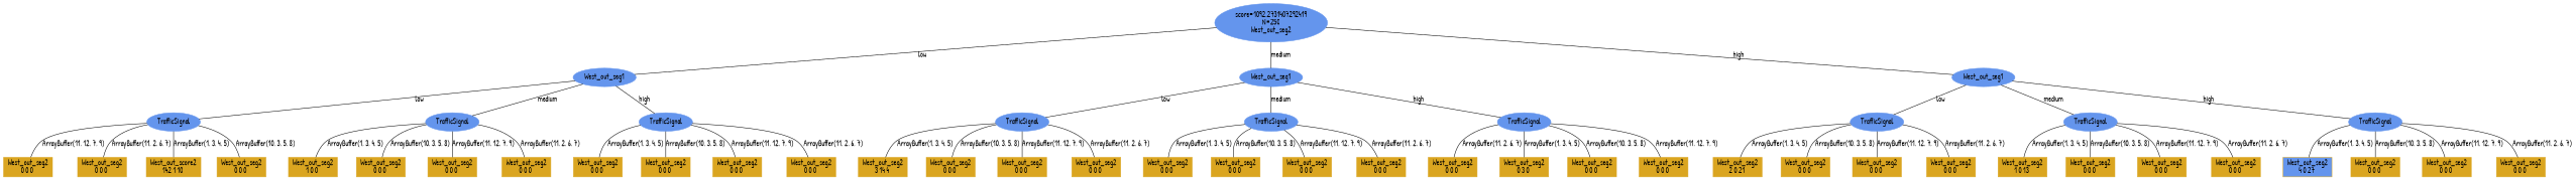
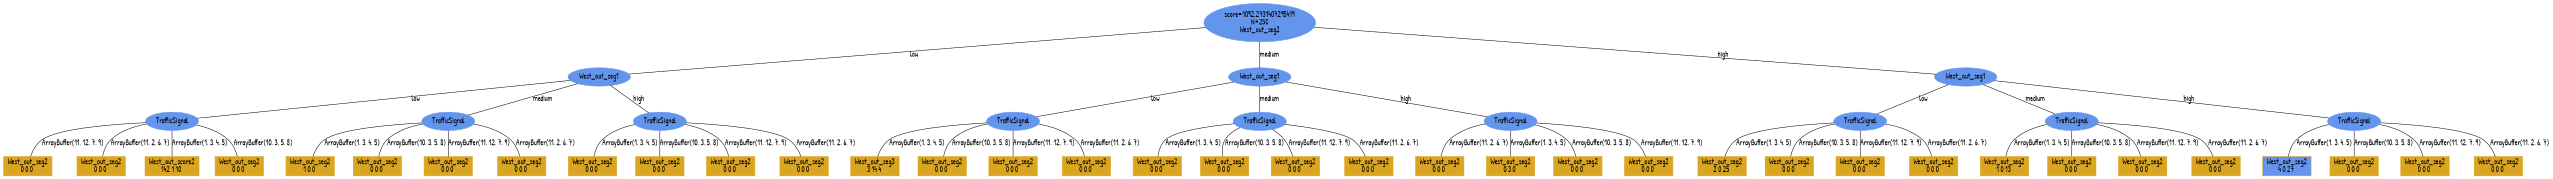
  digraph {
    fontname="Patrick Hand"
    node [color=goldenrod fontname="Patrick Hand" shape=box style=filled]
    edge [dir=none fontname="Patrick Hand"]
-   n1 [color=cornflowerblue label="score=1092.2731407292419\nN=250\nWest_out_seg2" shape=ellipse]
+   n1 [color=cornflowerblue label="score=1092.2731407295419\nN=250\nWest_out_seg2" shape=ellipse]
    n2 [label="West_out_seg2\n0 0 0 "]
    n3 [color=cornflowerblue label=West_out_seg1 shape=ellipse]
    n4 [color=cornflowerblue label=West_out_seg1 shape=ellipse]
    n5 [color=cornflowerblue label=West_out_seg1 shape=ellipse]
    n6 [color=cornflowerblue label=TrafficSignal shape=ellipse]
    n7 [label="West_out_seg2\n0 0 0 "]
    n8 [color=cornflowerblue label=TrafficSignal shape=ellipse]
    n9 [color=cornflowerblue label=TrafficSignal shape=ellipse]
    n10 [color=cornflowerblue label=TrafficSignal shape=ellipse]
    n11 [color=cornflowerblue label=TrafficSignal shape=ellipse]
    n12 [color=cornflowerblue label=TrafficSignal shape=ellipse]
    n13 [color=cornflowerblue label=TrafficSignal shape=ellipse]
    n14 [color=cornflowerblue label=TrafficSignal shape=ellipse]
    n15 [color=cornflowerblue label=TrafficSignal shape=ellipse]
    n16 [label="West_out_score2\n142 1 10 "]
    n17 [label="West_out_seg2\n0 0 0 "]
    n18 [label="West_out_seg2\n1 0 0 "]
    n19 [label="West_out_seg2\n0 0 0 "]
    n20 [label="West_out_seg2\n0 0 0 "]
    n21 [label="West_out_seg2\n0 0 0 "]
    n22 [label="West_out_seg2\n0 0 0 "]
    n23 [label="West_out_seg2\n0 0 0 "]
    n24 [label="West_out_seg2\n0 0 0 "]
    n25 [label="West_out_seg2\n0 0 0 "]
-   n26 [label="West_out_seg2\n3 14 4 "]
+   n26 [label="West_out_seg3\n3 14 4 "]
    n27 [label="West_out_seg2\n0 0 0 "]
    n28 [label="West_out_seg2\n0 0 0 "]
    n29 [label="West_out_seg2\n0 0 0 "]
    n30 [label="West_out_seg2\n0 0 0 "]
    n31 [label="West_out_seg2\n0 0 0 "]
    n32 [label="West_out_seg2\n0 0 0 "]
    n33 [label="West_out_seg2\n0 0 0 "]
    n34 [label="West_out_seg2\n0 0 0 "]
    n35 [label="West_out_seg2\n0 3 0 "]
    n36 [label="West_out_seg2\n0 0 0 "]
    n37 [label="West_out_seg2\n0 0 0 "]
-   n38 [label="West_out_seg2\n2 0 21 "]
+   n38 [label="West_out_seg2\n2 0 25 "]
    n39 [label="West_out_seg2\n0 0 0 "]
    n40 [label="West_out_seg2\n0 0 0 "]
    n41 [label="West_out_seg2\n0 0 0 "]
    n42 [label="West_out_seg2\n1 0 13 "]
    n43 [label="West_out_seg2\n0 0 0 "]
    n44 [label="West_out_seg2\n0 0 0 "]
    n45 [label="West_out_seg2\n0 0 0 "]
    n46 [fillcolor=cornflowerblue label="West_out_seg2\n4 0 27 "]
    n47 [label="West_out_seg2\n0 0 0 "]
    n48 [label="West_out_seg2\n0 0 0 "]
    n49 [label="West_out_seg2\n0 0 0 "]
    subgraph sub_1 {
      rank=same
      n1
    }
    subgraph sub_2 {
      rank=same
      n2
    }
    subgraph sub_3 {
      rank=same
      n3
    }
    subgraph sub_4 {
      rank=same
      n4
    }
    subgraph sub_5 {
      rank=same
      n5
    }
    subgraph sub_6 {
      rank=same
      n6
    }
    subgraph sub_7 {
      rank=same
      n7
    }
    subgraph sub_8 {
      rank=same
      n8
    }
    subgraph sub_9 {
      rank=same
      n9
    }
    subgraph sub_10 {
      rank=same
      n10
    }
    subgraph sub_11 {
      rank=same
      n11
    }
    subgraph sub_12 {
      rank=same
      n12
    }
    subgraph sub_13 {
      rank=same
      n13
    }
    subgraph sub_14 {
      rank=same
      n14
    }
    subgraph sub_15 {
      rank=same
      n15
    }
    subgraph sub_16 {
      rank=same
      n16
    }
    subgraph sub_17 {
      rank=same
      n17
    }
    subgraph sub_18 {
      rank=same
      n18
    }
    subgraph sub_19 {
      rank=same
      n19
    }
    subgraph sub_20 {
      rank=same
      n20
    }
    subgraph sub_21 {
      rank=same
      n21
    }
    subgraph sub_22 {
      rank=same
      n22
    }
    subgraph sub_23 {
      rank=same
      n23
    }
    subgraph sub_24 {
      rank=same
      n24
    }
    subgraph sub_25 {
      rank=same
      n25
    }
    subgraph sub_26 {
      rank=same
      n26
    }
    subgraph sub_27 {
      rank=same
      n27
    }
    subgraph sub_28 {
      rank=same
      n28
    }
    subgraph sub_29 {
      rank=same
      n29
    }
    subgraph sub_30 {
      rank=same
      n30
    }
    subgraph sub_31 {
      rank=same
      n31
    }
    subgraph sub_32 {
      rank=same
      n32
    }
    subgraph sub_33 {
      rank=same
      n33
    }
    subgraph sub_34 {
      rank=same
      n34
    }
    subgraph sub_35 {
      rank=same
      n35
    }
    subgraph sub_36 {
      rank=same
      n36
    }
    subgraph sub_37 {
      rank=same
      n37
    }
    subgraph sub_38 {
      rank=same
      n38
    }
    subgraph sub_39 {
      rank=same
      n39
    }
    subgraph sub_40 {
      rank=same
      n40
    }
    subgraph sub_41 {
      rank=same
      n41
    }
    subgraph sub_42 {
      rank=same
      n42
    }
    subgraph sub_43 {
      rank=same
      n43
    }
    subgraph sub_44 {
      rank=same
      n44
    }
    subgraph sub_45 {
      rank=same
      n45
    }
    subgraph sub_46 {
      rank=same
      n46
    }
    subgraph sub_47 {
      rank=same
      n47
    }
    subgraph sub_48 {
      rank=same
      n48
    }
    subgraph sub_49 {
      rank=same
      n49
    }
    n1 -> n3 [label=low]
    n1 -> n4 [label=medium]
    n1 -> n5 [label=high]
    n3 -> n6 [label=low]
    n3 -> n8 [label=medium]
    n3 -> n9 [label=high]
    n4 -> n10 [label=low]
    n4 -> n11 [label=medium]
    n4 -> n12 [label=high]
    n5 -> n13 [label=low]
    n5 -> n14 [label=medium]
    n5 -> n15 [label=high]
    n6 -> n2 [label="ArrayBuffer(11, 12, 7, 9)"]
    n6 -> n7 [label="ArrayBuffer(11, 2, 6, 7)"]
    n6 -> n16 [label="ArrayBuffer(1, 3, 4, 5)"]
    n6 -> n17 [label="ArrayBuffer(10, 3, 5, 8)"]
    n8 -> n18 [label="ArrayBuffer(1, 3, 4, 5)"]
    n8 -> n19 [label="ArrayBuffer(10, 3, 5, 8)"]
    n8 -> n20 [label="ArrayBuffer(11, 12, 7, 9)"]
    n8 -> n21 [label="ArrayBuffer(11, 2, 6, 7)"]
    n9 -> n22 [label="ArrayBuffer(1, 3, 4, 5)"]
    n9 -> n23 [label="ArrayBuffer(10, 3, 5, 8)"]
    n9 -> n24 [label="ArrayBuffer(11, 12, 7, 9)"]
    n9 -> n25 [label="ArrayBuffer(11, 2, 6, 7)"]
    n10 -> n26 [label="ArrayBuffer(1, 3, 4, 5)"]
    n10 -> n27 [label="ArrayBuffer(10, 3, 5, 8)"]
    n10 -> n29 [label="ArrayBuffer(11, 12, 7, 9)"]
    n10 -> n30 [label="ArrayBuffer(11, 2, 6, 7)"]
    n11 -> n31 [label="ArrayBuffer(1, 3, 4, 5)"]
    n11 -> n32 [label="ArrayBuffer(10, 3, 5, 8)"]
    n11 -> n33 [label="ArrayBuffer(11, 12, 7, 9)"]
    n11 -> n34 [label="ArrayBuffer(11, 2, 6, 7)"]
    n12 -> n28 [label="ArrayBuffer(11, 2, 6, 7)"]
    n12 -> n35 [label="ArrayBuffer(1, 3, 4, 5)"]
    n12 -> n36 [label="ArrayBuffer(10, 3, 5, 8)"]
    n12 -> n37 [label="ArrayBuffer(11, 12, 7, 9)"]
    n13 -> n38 [label="ArrayBuffer(1, 3, 4, 5)"]
    n13 -> n39 [label="ArrayBuffer(10, 3, 5, 8)"]
    n13 -> n40 [label="ArrayBuffer(11, 12, 7, 9)"]
    n13 -> n41 [label="ArrayBuffer(11, 2, 6, 7)"]
    n14 -> n42 [label="ArrayBuffer(1, 3, 4, 5)"]
    n14 -> n43 [label="ArrayBuffer(10, 3, 5, 8)"]
    n14 -> n44 [label="ArrayBuffer(11, 12, 7, 9)"]
    n14 -> n45 [label="ArrayBuffer(11, 2, 6, 7)"]
    n15 -> n46 [label="ArrayBuffer(1, 3, 4, 5)"]
    n15 -> n47 [label="ArrayBuffer(10, 3, 5, 8)"]
    n15 -> n48 [label="ArrayBuffer(11, 12, 7, 9)"]
    n15 -> n49 [label="ArrayBuffer(11, 2, 6, 7)"]
  }
